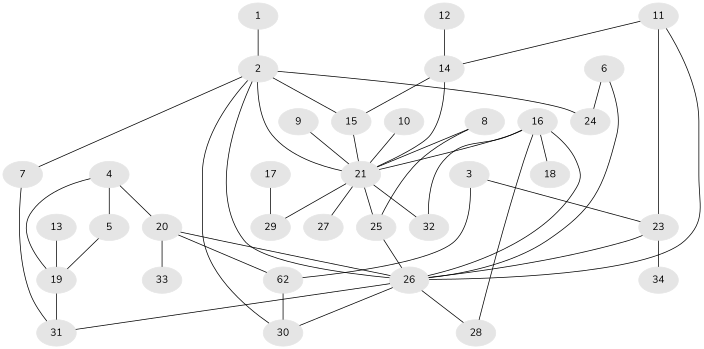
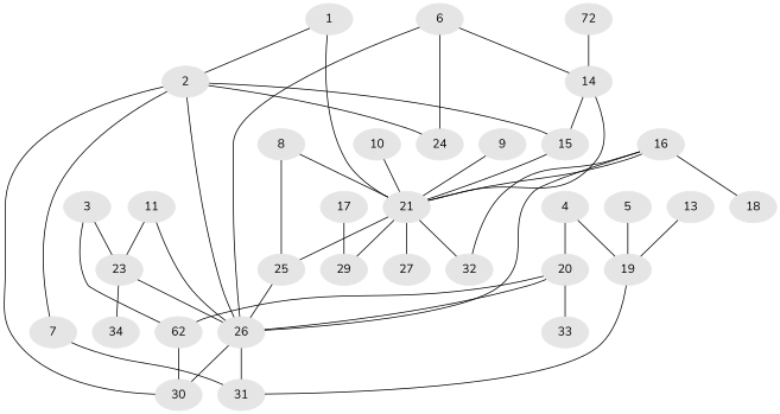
  graph {
    fontname=Nunito
    node [color=gray90 fontname=Nunito style=filled]
    edge [fontname=Nunito weight=1.0]
    1
    2
    7
    15
    21
    24
    26
    30
    31
    17
    29
    25
    32
    27
-   28
    n16 [label=62]
    3
    23
    34
    4
    5
    19
    20
    33
    6
    14
    8
    9
    10
    11
-   12
+   12 [label=72]
    13
    16
    18
    1 -- 2
    2 -- 7
    2 -- 15
-   2 -- 21 [weight=2.0]
+   1 -- 21 [weight=2.0]
    2 -- 24
    2 -- 26
    2 -- 30
    7 -- 31
    15 -- 21
    21 -- 29
    21 -- 25
    21 -- 32
    21 -- 27
    26 -- 30
    26 -- 31
-   26 -- 28
    17 -- 29
    25 -- 26
    n16 -- 30
    3 -- n16
    3 -- 23
    23 -- 26
    23 -- 34
-   4 -- 5
    4 -- 19
    4 -- 20
    5 -- 19
    19 -- 31
    20 -- 26
    20 -- n16
    20 -- 33
    6 -- 24
    6 -- 26
-   11 -- 14
+   6 -- 14
    14 -- 15
    14 -- 21 [weight=2.0]
    8 -- 21
    8 -- 25
    9 -- 21
    10 -- 21
    11 -- 26
    11 -- 23
    12 -- 14
    13 -- 19
    16 -- 21
    16 -- 26
    16 -- 32
-   16 -- 28
    16 -- 18
  }
